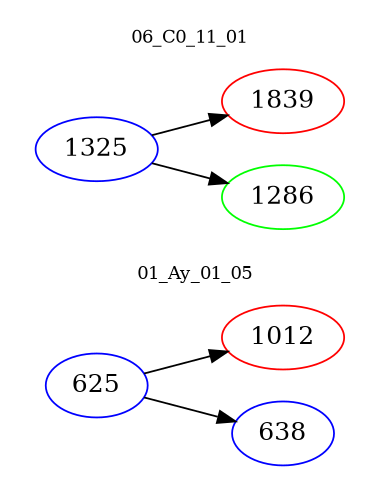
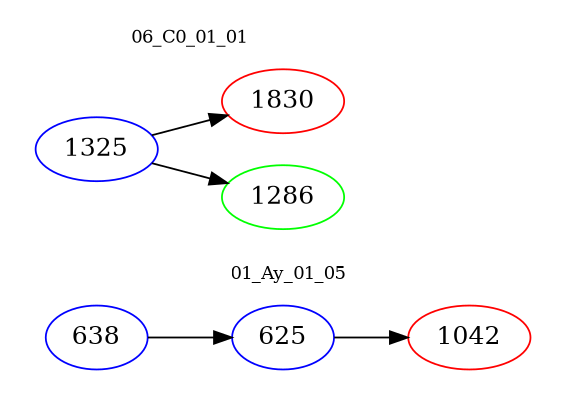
  digraph {
    rankdir=LR
    node [color=blue]
    edge [color=black]
    n1 [label=625]
    n2 [label=638]
-   n3 [color=red label=1012]
+   n3 [color=red label=1042]
    n4 [label=1325]
    n5 [color=green label=1286]
-   n6 [color=red label=1839]
+   n6 [color=red label=1830]
    subgraph cluster_1 {
      color=white
      fontsize=10
      label="01_Ay_01_05"
      n1
      n2
      n3
    }
    subgraph cluster_2 {
      color=white
      fontsize=10
-     label="06_C0_11_01"
+     label="06_C0_01_01"
      n4
      n5
      n6
    }
-   n1 -> n2
+   n2 -> n1
    n1 -> n3
    n4 -> n5
    n4 -> n6
  }
